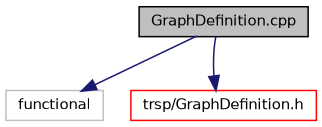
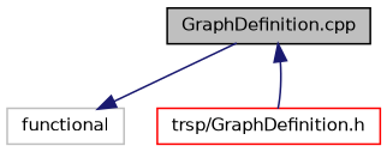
  digraph {
    node [fillcolor=white fontname=Helvetica fontsize=10 shape=record style=filled]
    edge [color=midnightblue fontname=Helvetica fontsize=10 labelfontname=Helvetica labelfontsize=10 style=solid]
    n1 [color=black fillcolor=grey75 fontcolor=black height=0.2 label="GraphDefinition.cpp" width=0.4]
    n2 [color=grey75 height=0.2 label=functional width=0.4]
    n3 [color=red height=0.2 label="trsp/GraphDefinition.h" width=0.4]
    n1 -> n2
-   n1 -> n3
+   n3 -> n1
  }
